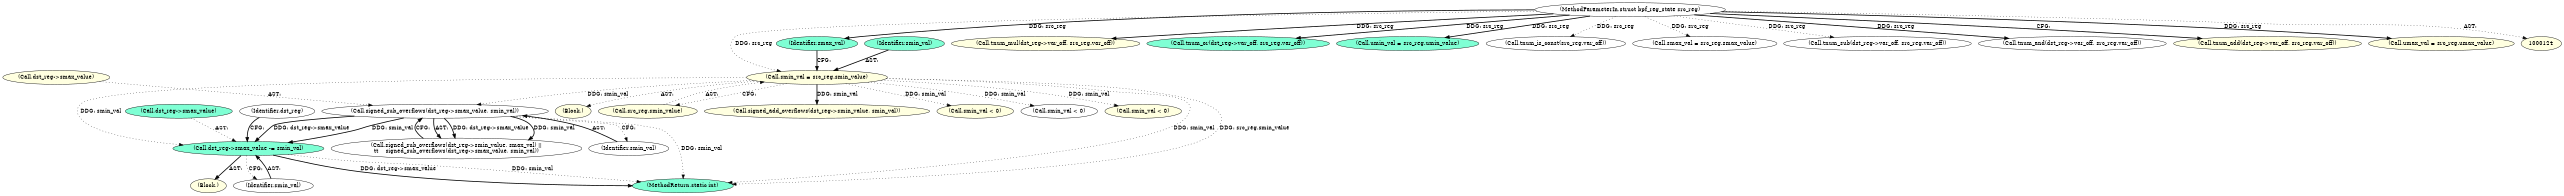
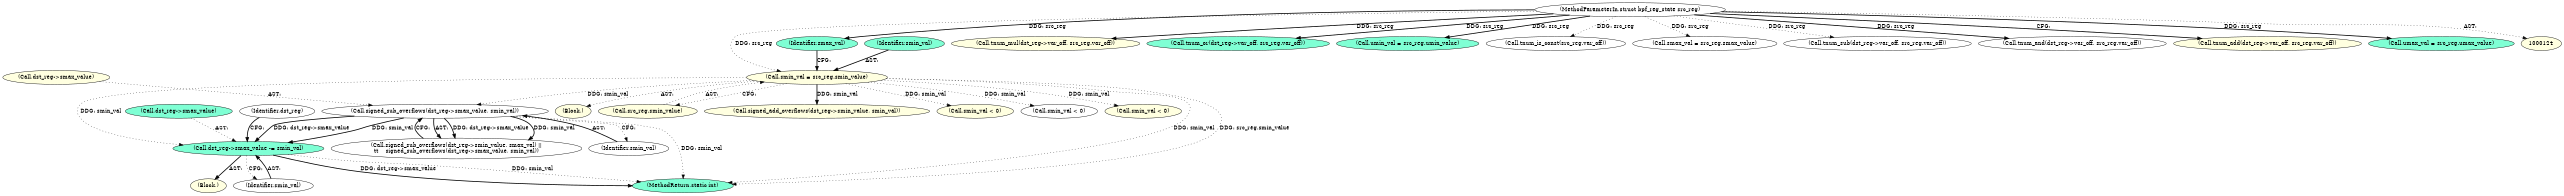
  digraph {
    node [fillcolor=lightyellow style=filled]
    edge [style=bold]
    n1 [fillcolor=aquamarine label="(Call,dst_reg->smax_value -= smin_val)"]
    n2 [label="(Block,)"]
    n3 [fillcolor=white label="(Identifier,smin_val)"]
    n4 [fillcolor=aquamarine label="(MethodReturn,static int)"]
    n5 [label="(Call,smin_val = src_reg.smin_value)"]
    n6 [fillcolor=white label="(Call,signed_sub_overflows(dst_reg->smax_value, smin_val))"]
    n7 [label="(Block,)"]
    n8 [label="(Call,src_reg.smin_value)"]
    n9 [label="(Call,signed_add_overflows(dst_reg->smin_value, smin_val))"]
    n10 [label="(Call,smin_val < 0)"]
    n11 [fillcolor=white label="(Call,smin_val < 0)"]
    n12 [label="(Call,smin_val < 0)"]
    n13 [fillcolor=white label="(Identifier,smin_val)"]
    n14 [fillcolor=white label="(Call,signed_sub_overflows(dst_reg->smin_value, smax_val) ||\n\t\t    signed_sub_overflows(dst_reg->smax_value, smin_val))"]
    n15 [fillcolor=white label="(MethodParameterIn,struct bpf_reg_state src_reg)"]
    n16 [label="(Call,tnum_mul(dst_reg->var_off, src_reg.var_off))"]
    n17 [fillcolor=aquamarine label="(Call,tnum_or(dst_reg->var_off, src_reg.var_off))"]
    n18 [fillcolor=aquamarine label="(Call,umin_val = src_reg.umin_value)"]
    n19 [fillcolor=white label="(Call,tnum_is_const(src_reg.var_off))"]
    n20 [fillcolor=white label="(Call,smax_val = src_reg.smax_value)"]
    n21 [fillcolor=white label="(Call,tnum_sub(dst_reg->var_off, src_reg.var_off))"]
    n22 [fillcolor=white label="(Call,tnum_and(dst_reg->var_off, src_reg.var_off))"]
    n23 [label="(Call,tnum_add(dst_reg->var_off, src_reg.var_off))"]
-   n24 [label="(Call,umax_val = src_reg.umax_value)"]
+   n24 [fillcolor=aquamarine label="(Call,umax_val = src_reg.umax_value)"]
    1000124
    n26 [fillcolor=aquamarine label="(Identifier,smax_val)"]
    n27 [fillcolor=aquamarine label="(Call,dst_reg->smax_value)"]
    n28 [label="(Call,dst_reg->smax_value)"]
    n29 [fillcolor=white label="(Identifier,dst_reg)"]
    n30 [fillcolor=aquamarine label="(Identifier,smin_val)"]
    n1 -> n2 [label="AST: "]
    n1 -> n3 [label="CFG: " style=dotted]
    n1 -> n4 [label="DDG: smin_val" style=dotted]
    n1 -> n4 [label="DDG: dst_reg->smax_value"]
    n3 -> n1 [label="AST: "]
    n5 -> n1 [label="DDG: smin_val" style=dotted]
    n5 -> n4 [label="DDG: smin_val" style=dotted]
    n5 -> n4 [label="DDG: src_reg.smin_value" style=dotted]
    n5 -> n6 [label="DDG: smin_val" style=dotted]
    n5 -> n7 [label="AST: " style=dotted]
    n5 -> n8 [label="CFG: " style=dotted]
    n5 -> n9 [label="DDG: smin_val"]
    n5 -> n10 [label="DDG: smin_val" style=dotted]
    n5 -> n11 [label="DDG: smin_val" style=dotted]
    n5 -> n12 [label="DDG: smin_val" style=dotted]
    n6 -> n1 [label="DDG: smin_val"]
    n6 -> n1 [label="DDG: dst_reg->smax_value"]
    n6 -> n4 [label="DDG: smin_val" style=dotted]
    n6 -> n13 [label="CFG: " style=dotted]
    n6 -> n14 [label="AST: "]
    n6 -> n14 [label="DDG: dst_reg->smax_value"]
    n6 -> n14 [label="DDG: smin_val"]
    n8 -> n5 [label="AST: " style=dotted]
    n13 -> n6 [label="AST: "]
    n14 -> n6 [label="CFG: "]
    n15 -> n5 [label="DDG: src_reg" style=dotted]
    n15 -> n16 [label="DDG: src_reg"]
    n15 -> n17 [label="DDG: src_reg"]
    n15 -> n18 [label="DDG: src_reg"]
    n15 -> n19 [label="DDG: src_reg" style=dotted]
    n15 -> n20 [label="DDG: src_reg" style=dotted]
    n15 -> n21 [label="DDG: src_reg" style=dotted]
    n15 -> n22 [label="DDG: src_reg"]
    n15 -> n23 [label="CFG: "]
    n15 -> n24 [label="DDG: src_reg"]
    n15 -> 1000124 [label="AST: " style=dotted]
    n15 -> n26 [label="DDG: src_reg"]
    n26 -> n5 [label="CFG: "]
    n27 -> n1 [label="AST: " style=dotted]
    n28 -> n6 [label="AST: " style=dotted]
    n29 -> n1 [label="CFG: "]
    n30 -> n5 [label="AST: "]
  }
